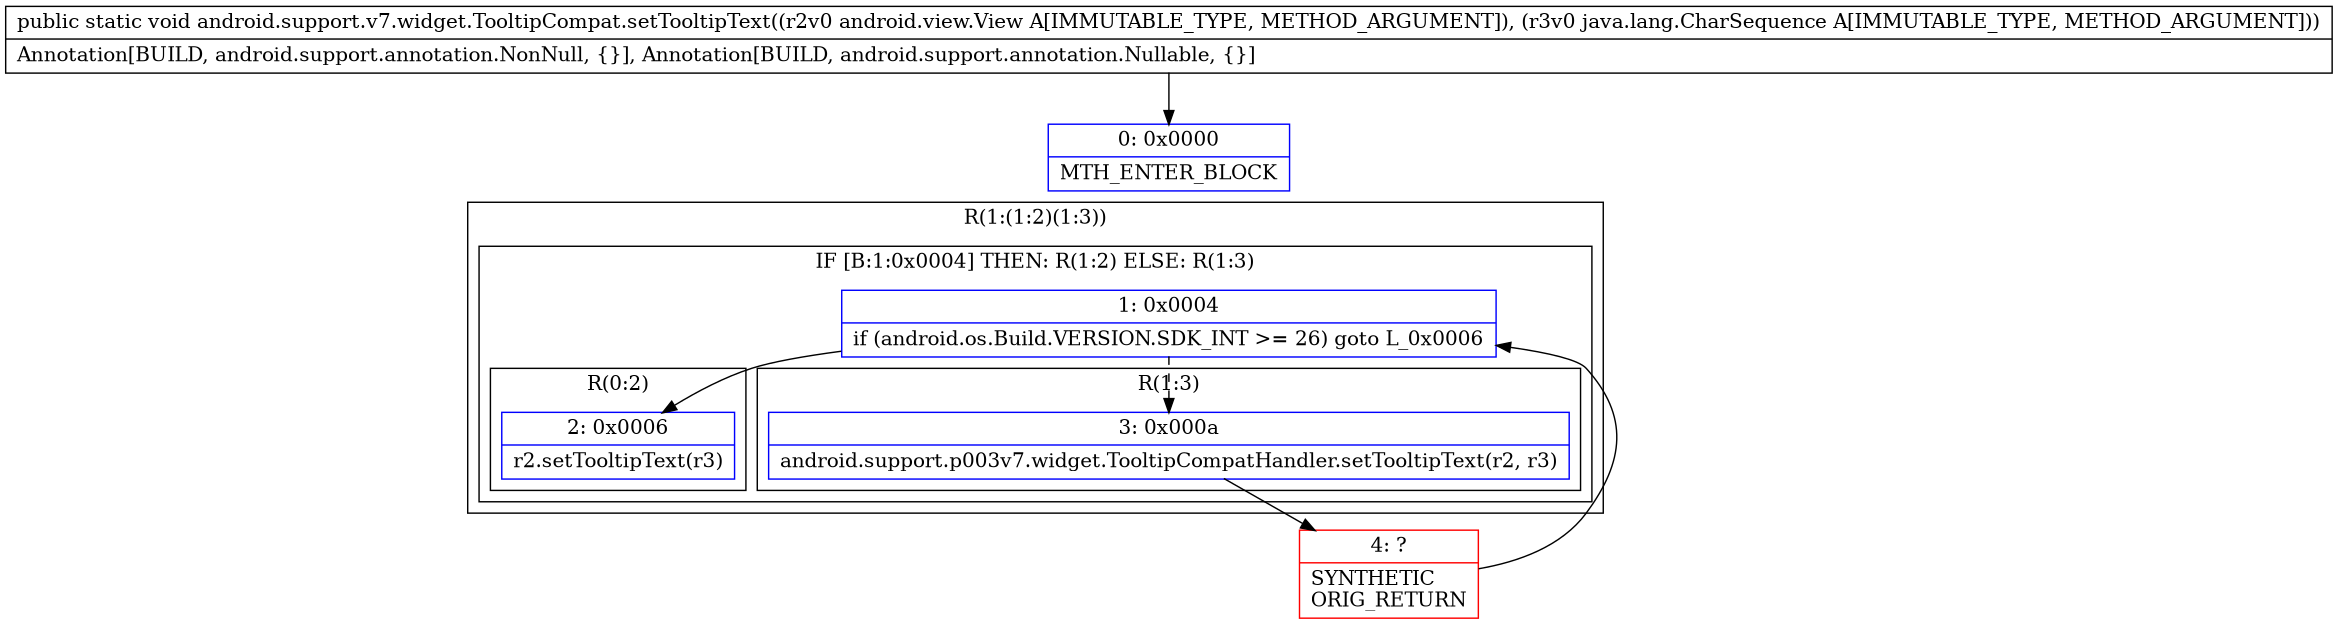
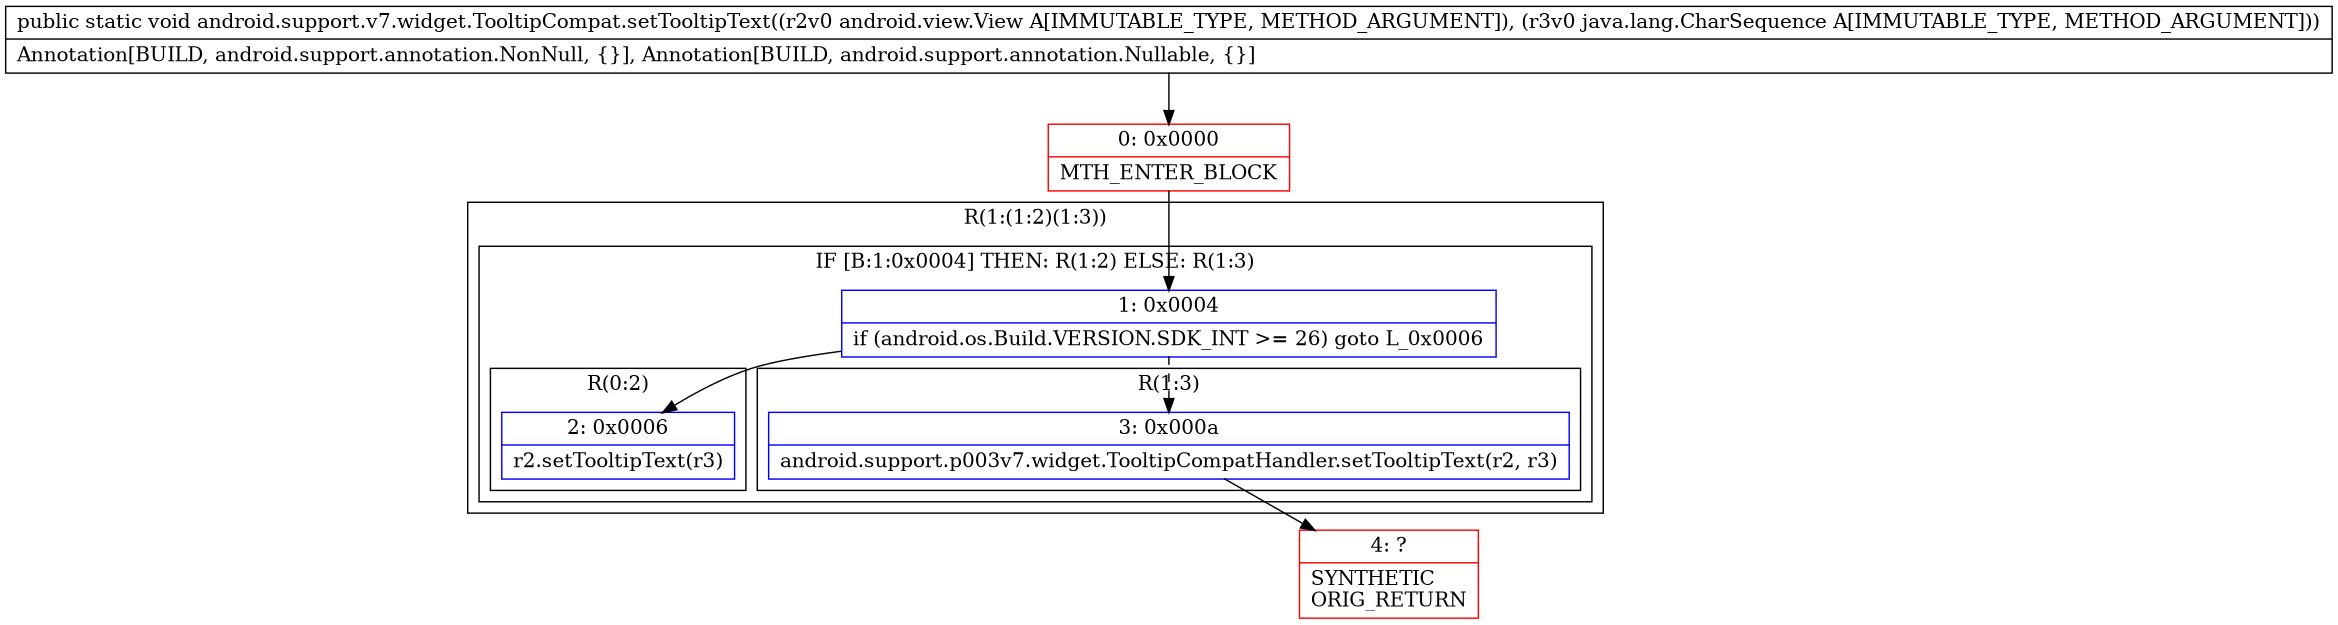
  digraph {
    node [color=blue shape=record]
    n1 [label="{2\:\ 0x0006|r2.setTooltipText(r3)\l}"]
    n2 [label="{3\:\ 0x000a|android.support.p003v7.widget.TooltipCompatHandler.setTooltipText(r2, r3)\l}"]
    n3 [label="{1\:\ 0x0004|if (android.os.Build.VERSION.SDK_INT \>= 26) goto L_0x0006\l}"]
    n4 [color=red label="{4\:\ ?|SYNTHETIC\lORIG_RETURN\l}"]
-   n5 [label="{0\:\ 0x0000|MTH_ENTER_BLOCK\l}"]
+   n5 [color=red label="{0\:\ 0x0000|MTH_ENTER_BLOCK\l}"]
    n6 [label="{public static void android.support.v7.widget.TooltipCompat.setTooltipText((r2v0 android.view.View A[IMMUTABLE_TYPE, METHOD_ARGUMENT]), (r3v0 java.lang.CharSequence A[IMMUTABLE_TYPE, METHOD_ARGUMENT]))  | Annotation[BUILD, android.support.annotation.NonNull, \{\}], Annotation[BUILD, android.support.annotation.Nullable, \{\}]\l}" color=""]
    subgraph cluster_1 {
      label="R(1:(1:2)(1:3))"
      subgraph cluster_2 {
        label="IF [B:1:0x0004] THEN: R(1:2) ELSE: R(1:3)"
        n3
        subgraph cluster_3 {
          label="R(0:2)"
          n1
        }
        subgraph cluster_4 {
          label="R(1:3)"
          n2
        }
      }
    }
    n2 -> n4
    n3 -> n1
    n3 -> n2 [style=dashed]
-   n4 -> n3
+   n5 -> n3
    n6 -> n5
  }
